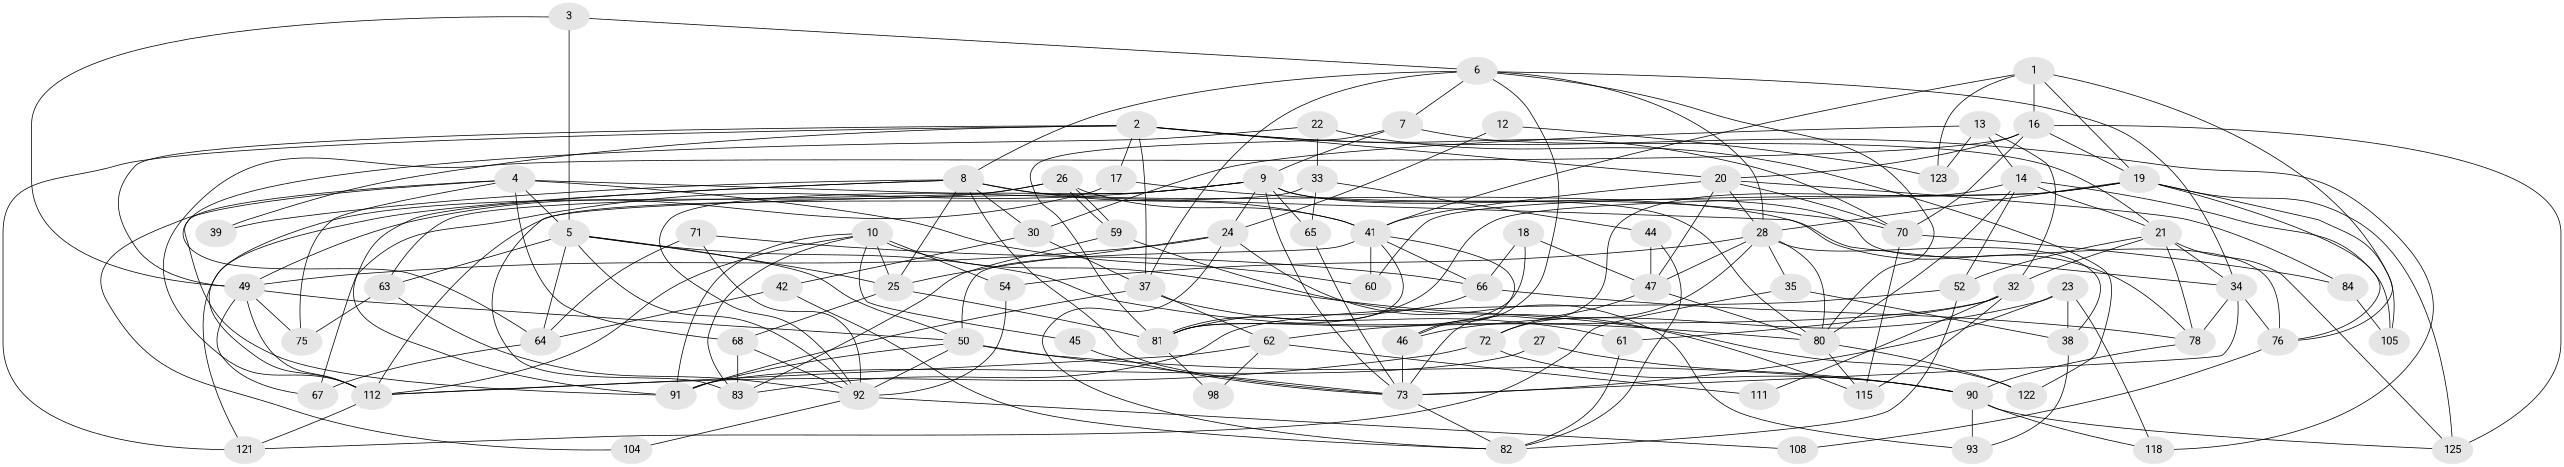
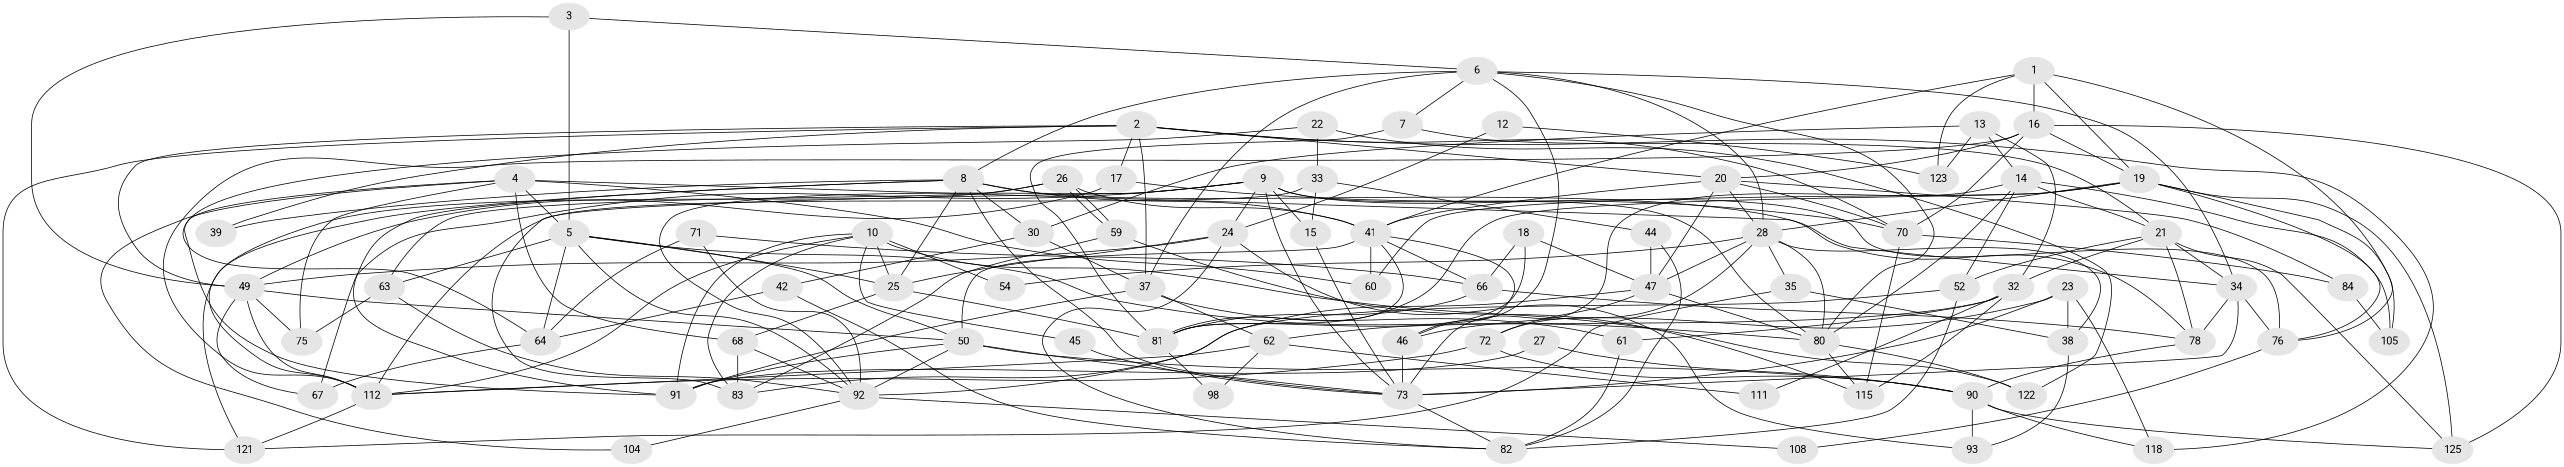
  graph {
    fontname=Roboto
    node [color=gray90 fontname=Roboto style=filled]
    edge [fontname=Roboto]
    1 [super="+57"]
    16 [super="+117"]
    19 [super="+29"]
    41 [super="+53"]
    76
    123
    20 [super="+55"]
    70 [super="+79"]
    112 [super="+119"]
    125
    60
    28 [super="+85"]
    81 [super="+97"]
    105
    50 [super="+88"]
    46 [super="+58"]
    66
    108
    2 [super="+95"]
    17
    37 [super="+71"]
    39
    49 [super="+120"]
    118
    121
    47 [super="+109"]
    84
    91 [super="+94"]
    61
    62 [super="+89"]
    75
    67
    115
    5 [super="+48"]
    25 [super="+100"]
    63 [super="+126"]
    64
    80 [super="+96"]
    92 [super="+124"]
    3
    6 [super="+86"]
    34 [super="+102"]
    7 [super="+110"]
    8 [super="+77"]
    4 [super="+15"]
    68
    104
    73 [super="+103"]
    78 [super="+114"]
    83
    90 [super="+99"]
    122
    9 [super="+56"]
    21 [super="+74"]
    30 [super="+43"]
    54
    38 [super="+87"]
    35
    72
    24 [super="+31"]
-   65
+   65 [label=15]
    32 [super="+113"]
    52
    98
    42
    82 [super="+101"]
    93
    10 [super="+69"]
    45
    n70 [label=71]
    12
    14 [super="+106"]
    13
    111
    18 [super="+116"]
    33 [super="+51"]
    44
    22
    23 [super="+107"]
    26 [super="+40"]
    59
    27
    1 -- 16
    1 -- 19
    1 -- 41
    1 -- 76
    1 -- 123
    16 -- 19
    16 -- 20
    16 -- 70
    16 -- 112
    16 -- 125
    19 -- 76
    19 -- 125
    19 -- 60
    19 -- 28
    19 -- 81
    19 -- 105
    41 -- 60
    41 -- 81
    41 -- 50 [weight=2]
    41 -- 46
    41 -- 66
    76 -- 108
    20 -- 41
    20 -- 70
    20 -- 28
    20 -- 47
    20 -- 84
    70 -- 84
    70 -- 115
    112 -- 121
    28 -- 47
    28 -- 80
    28 -- 54
    28 -- 38
    28 -- 35
    28 -- 72
    81 -- 98
    50 -- 91
    50 -- 92
    50 -- 73
    50 -- 90
    46 -- 73
    66 -- 81
    66 -- 78
    2 -- 20
    2 -- 70
    2 -- 17
    2 -- 37
    2 -- 39
    2 -- 49
    2 -- 118
    2 -- 121
    17 -- 70
    17 -- 49
    37 -- 91
    37 -- 61
    37 -- 62
    49 -- 112
    49 -- 50
    49 -- 75
    49 -- 67
    47 -- 80
-   54 -- 92
+   47 -- 92
    47 -- 72
    84 -- 105
    61 -- 82
    62 -- 112
    62 -- 98
    62 -- 111
    5 -- 50
    5 -- 25
    5 -- 63
    5 -- 64
    5 -- 80
    5 -- 92
    25 -- 81
    25 -- 68
    63 -- 75
    63 -- 92
    64 -- 67
    80 -- 115
    80 -- 122
    92 -- 108
    92 -- 104
    3 -- 49
    3 -- 5
    3 -- 6
    6 -- 28
    6 -- 46
    6 -- 37
    6 -- 80
    6 -- 34
    6 -- 7
    6 -- 8
    34 -- 76
    34 -- 73
    34 -- 78
    7 -- 81
-   7 -- 9
    7 -- 21
    8 -- 41
    8 -- 112
    8 -- 39
    8 -- 91
    8 -- 25
    8 -- 73
    8 -- 78
    8 -- 30
    4 -- 60
    4 -- 91
    4 -- 75
    4 -- 5
    4 -- 34
    4 -- 68
    4 -- 104
    68 -- 92
    68 -- 83
    73 -- 82
    78 -- 90
    90 -- 125
    90 -- 118
    90 -- 93
    9 -- 76
    9 -- 67
    9 -- 80
    9 -- 92
    9 -- 73
    9 -- 83
    9 -- 24
    9 -- 65
    21 -- 125
    21 -- 34
    21 -- 78
    21 -- 32
    21 -- 52
    30 -- 37
    30 -- 42
    38 -- 93
    35 -- 121
    35 -- 38
    72 -- 112
    72 -- 90
    24 -- 49
    24 -- 25
    24 -- 82
    24 -- 93
    65 -- 73
    32 -- 61
    32 -- 62
    32 -- 115
    32 -- 111
    52 -- 83
    52 -- 82
    42 -- 64
    42 -- 82
    10 -- 112
    10 -- 91
    10 -- 25
    10 -- 83
    10 -- 122 [weight=2]
    10 -- 54
    10 -- 45
    45 -- 73
    n70 -- 66
    n70 -- 64
    n70 -- 92
    12 -- 123
    12 -- 24
    14 -- 105
    14 -- 80
    14 -- 73 [weight=2]
    14 -- 21
    14 -- 52
    13 -- 123
    13 -- 30
    13 -- 32
    13 -- 14
    18 -- 81
    18 -- 66
    18 -- 47
    33 -- 112
    33 -- 65
    33 -- 44
    44 -- 47
    44 -- 82
    22 -- 64
    22 -- 122
    22 -- 33
    23 -- 46
    23 -- 118
    23 -- 73
    23 -- 38
    26 -- 41
    26 -- 121
    26 -- 63
    26 -- 59
    26 -- 59
    59 -- 115
    59 -- 83
    27 -- 91
    27 -- 90
  }
